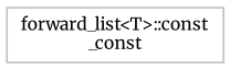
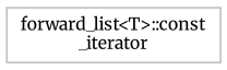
  digraph {
    rankdir=LR
    fontname=Merriweather
-   n1 [color=grey75 fontname=Merriweather fontsize=10 height=0.2 label="forward_list\<T\>::const\l_const" shape=record width=0.4]
+   n1 [color=grey75 fontname=Merriweather fontsize=10 height=0.2 label="forward_list\<T\>::const\l_iterator" shape=record width=0.4]
  }
